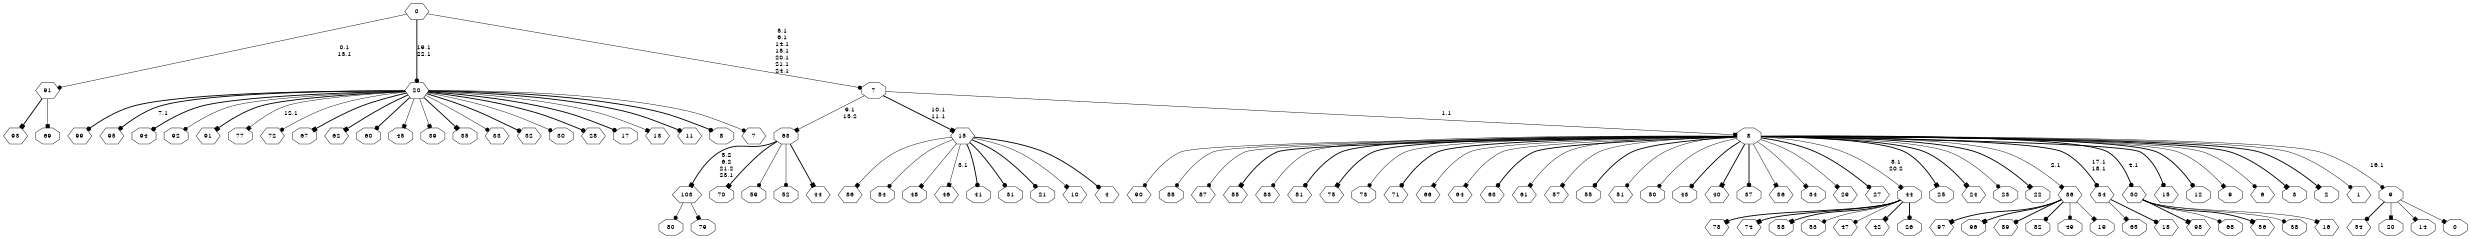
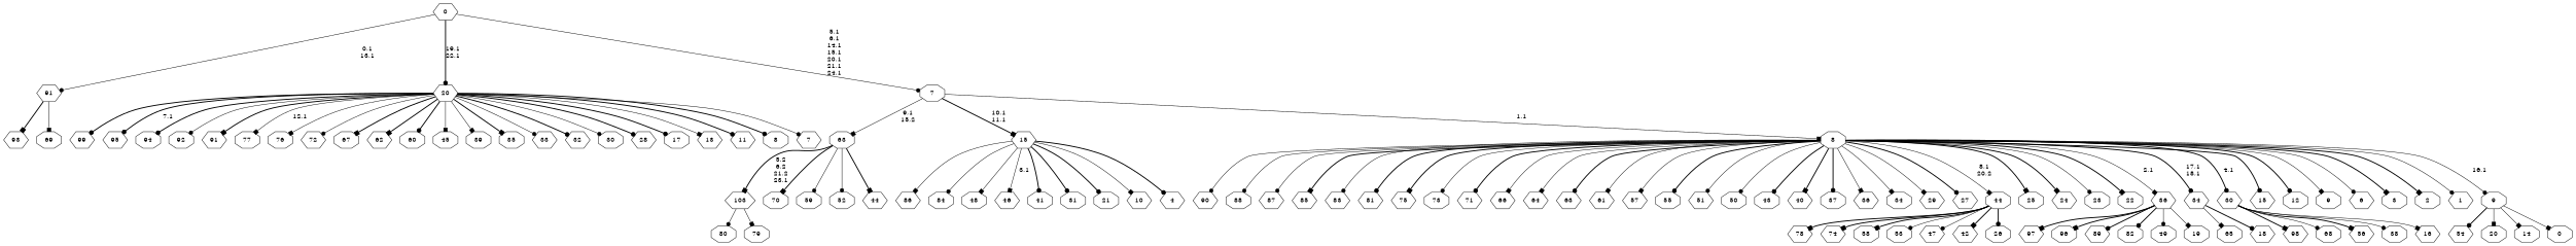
  digraph {
    node [shape=hexagon]
    edge [arrowhead=dot style=solid]
    n1 [label=99]
    n2 [label=98]
    n3 [label=97]
    n4 [label=96 shape=octagon]
    n5 [label=95]
    n6 [label=94 shape=octagon]
    n7 [label=93]
    n8 [label=92 shape=octagon]
    n9 [label=91]
    n10 [label=90]
    n11 [label=89]
    n12 [label=88 shape=octagon]
    n13 [label=87]
    n14 [label=86]
    n15 [label=85]
    n16 [label=84 shape=octagon]
    n17 [label=83]
    n18 [label=82 shape=octagon]
    n19 [label=81]
    n20 [label=80 shape=octagon]
    n21 [label=79 shape=octagon]
    103
    n23 [label=78]
    n24 [label=77 shape=octagon]
+   n25 [label=76 shape=octagon]
    n26 [label=75]
    n27 [label=74]
    n28 [label=73 shape=octagon]
    n29 [label=72]
    n30 [label=71]
    n31 [label=70 shape=octagon]
    n32 [label=69 shape=octagon]
    91
    n34 [label=68 shape=octagon]
    n35 [label=67 shape=octagon]
    n36 [label=66]
    n37 [label=65 shape=octagon]
    n38 [label=64]
    n39 [label=63]
    n40 [label=62]
    n41 [label=61]
    n42 [label=60 shape=octagon]
    n43 [label=59 shape=octagon]
    n44 [label=58 shape=octagon]
    n45 [label=57]
    n46 [label=56]
    n47 [label=55 shape=octagon]
    n48 [label=54]
    n49 [label=53 shape=octagon]
    n50 [label=52 shape=octagon]
    n51 [label=51]
    n52 [label=50 shape=octagon]
    n53 [label=49 shape=octagon]
    n54 [label=48 shape=octagon]
    n55 [label=47]
    n56 [label=46]
    n57 [label=45 shape=octagon]
    n58 [label=44]
    63 [shape=octagon]
    n60 [label=43 shape=octagon]
    n61 [label=42]
    n62 [label=41 shape=octagon]
    n63 [label=40]
    n64 [label=39 shape=octagon]
    n65 [label=38 shape=octagon]
    n66 [label=37 shape=octagon]
    n67 [label=36]
    n68 [label=35 shape=octagon]
    n69 [label=34 shape=octagon]
    n70 [label=33]
    n71 [label=32]
    n72 [label=31 shape=octagon]
    n73 [label=30 shape=octagon]
    n74 [label=29]
    n75 [label=28]
    n76 [label=27]
    n77 [label=26 shape=octagon]
    44 [shape=octagon]
    n79 [label=25 shape=octagon]
    n80 [label=24]
    n81 [label=23 shape=octagon]
    n82 [label=22 shape=octagon]
    n83 [label=21 shape=octagon]
    n84 [label=20 shape=octagon]
    n85 [label=19 shape=octagon]
    36
    n87 [label=18]
    34
    n89 [label=17 shape=octagon]
    n90 [label=16]
    30
    n92 [label=15]
    n93 [label=14 shape=octagon]
    n94 [label=13]
    n95 [label=12 shape=octagon]
    n96 [label=11]
    n97 [label=10]
    n98 [label=9 shape=octagon]
    n99 [label=8 shape=octagon]
    n100 [label=7]
    20
    n102 [label=6]
    n103 [label=4]
    15
    n105 [label=3 shape=octagon]
    n106 [label=2 shape=octagon]
    n107 [label=1]
    n108 [label=0 shape=octagon]
    9 [shape=octagon]
    8 [shape=octagon]
    7 [shape=octagon]
    0
    103 -> n20
    103 -> n21 [arrowhead=box]
    91 -> n7 [arrowhead=box style=bold]
    91 -> n32 [arrowhead=box]
    63 -> 103 [arrowhead=box label="5,2\n6,2\n21,2\n23,1" style=bold]
    63 -> n31 [arrowhead=box style=bold]
    63 -> n43
    63 -> n50
    63 -> n58 [arrowhead=box style=bold]
    44 -> n23 [arrowhead=box style=bold]
    44 -> n27 [arrowhead=box style=bold]
    44 -> n44 [arrowhead=box style=bold]
    44 -> n49
    44 -> n55
    44 -> n61 [arrowhead=box style=bold]
    44 -> n77 [style=bold]
    36 -> n3 [arrowhead=box style=bold]
    36 -> n4 [arrowhead=box style=bold]
    36 -> n11 [style=bold]
    36 -> n18 [style=bold]
    36 -> n53
    36 -> n85 [arrowhead=box]
    34 -> n37 [arrowhead=box]
    34 -> n87 [style=bold]
    30 -> n2 [arrowhead=box style=bold]
    30 -> n34
    30 -> n46 [arrowhead=box style=bold]
    30 -> n65
    30 -> n90 [arrowhead=box]
    20 -> n1 [style=bold]
    20 -> n5 [label="7,1" style=bold]
    20 -> n6 [style=bold]
    20 -> n8
    20 -> n9 [arrowhead=box style=bold]
    20 -> n24 [arrowhead=box label="12,1"]
+   20 -> n25 [arrowhead=box]
    20 -> n29
    20 -> n35 [arrowhead=box style=bold]
    20 -> n40 [arrowhead=box style=bold]
    20 -> n42 [style=bold]
    20 -> n57 [arrowhead=box]
    20 -> n64 [arrowhead=box]
    20 -> n68 [arrowhead=box style=bold]
    20 -> n70
    20 -> n71 [style=bold]
    20 -> n73
    20 -> n75 [style=bold]
    20 -> n89 [style=bold]
    20 -> n94 [arrowhead=box]
    20 -> n96 [style=bold]
    20 -> n99 [style=bold]
    20 -> n100
    15 -> n14 [arrowhead=box]
    15 -> n16
    15 -> n54 [arrowhead=box]
    15 -> n56 [arrowhead=box label="3,1"]
    15 -> n62 [style=bold]
    15 -> n72 [style=bold]
    15 -> n83 [style=bold]
    15 -> n97 [arrowhead=box]
    15 -> n103 [style=bold]
    9 -> n48 [style=bold]
    9 -> n84 [arrowhead=box]
    9 -> n93 [arrowhead=box]
    9 -> n108 [arrowhead=box]
    8 -> n10
    8 -> n12
    8 -> n13
    8 -> n15 [arrowhead=box style=bold]
    8 -> n17
    8 -> n19 [style=bold]
    8 -> n26 [arrowhead=box style=bold]
    8 -> n28
    8 -> n30 [style=bold]
    8 -> n36 [arrowhead=box]
    8 -> n38 [arrowhead=box]
    8 -> n39 [style=bold]
    8 -> n41 [arrowhead=box]
    8 -> n45 [arrowhead=box]
    8 -> n47 [style=bold]
    8 -> n51
    8 -> n52
    8 -> n60 [style=bold]
    8 -> n63 [arrowhead=box style=bold]
    8 -> n66 [style=bold]
    8 -> n67 [arrowhead=box]
    8 -> n69 [arrowhead=box]
    8 -> n74 [arrowhead=box]
    8 -> n76 [style=bold]
    8 -> 44 [arrowhead=box label="8,1\n20,2"]
    8 -> n79 [arrowhead=box style=bold]
    8 -> n80 [arrowhead=box style=bold]
    8 -> n81
    8 -> n82 [arrowhead=box style=bold]
    8 -> 36 [arrowhead=box label="2,1"]
    8 -> 34 [label="17,1\n18,1" style=bold]
    8 -> 30 [label="4,1" style=bold]
    8 -> n92 [style=bold]
    8 -> n95 [style=bold]
    8 -> n98 [arrowhead=box]
    8 -> n102
    8 -> n105 [arrowhead=box style=bold]
    8 -> n106 [arrowhead=box style=bold]
    8 -> n107
    8 -> 9 [label="16,1"]
    7 -> 63 [arrowhead=box label="9,1\n15,2"]
    7 -> 15 [arrowhead=box label="10,1\n11,1" style=bold]
    7 -> 8 [arrowhead=box label="1,1"]
    0 -> 91 [label="0,1\n13,1"]
    0 -> 20 [label="19,1\n22,1" style=bold]
    0 -> 7 [label="5,1\n6,1\n14,1\n15,1\n20,1\n21,1\n24,1"]
  }
